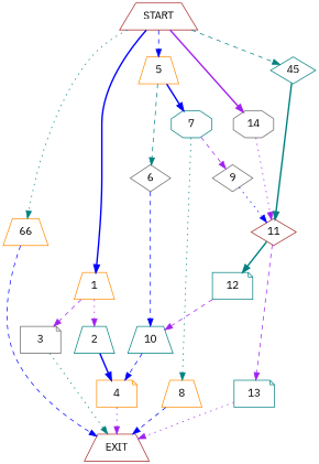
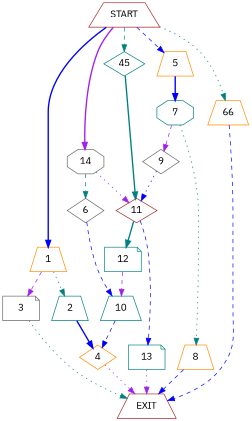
  digraph {
    fontname="IBM Plex Sans"
    node [color=teal fontname="IBM Plex Sans" shape=trapezium]
    edge [color=blue fontname="IBM Plex Sans" style=dashed]
    n1 [color=brown label=START]
    1 [color=darkorange]
    5 [color=darkorange]
    14 [color=gray40 shape=octagon]
    n5 [label=45 shape=diamond]
    n6 [color=darkorange label=66]
    2
    3 [color=gray40 shape=note]
    6 [color=gray40 shape=diamond]
    7 [shape=octagon]
    11 [color=brown shape=diamond]
    n12 [color=brown label=EXIT]
-   4 [color=darkorange shape=note]
+   4 [color=darkorange shape=diamond]
    10
    8 [color=darkorange]
    9 [color=gray40 shape=diamond]
    12 [shape=note]
    13 [shape=note]
    n1 -> 1 [style=bold]
    n1 -> 5
    n1 -> 14 [color=purple style=bold]
    n1 -> n5 [color=teal]
    n1 -> n6 [color=teal style=dotted]
-   1 -> 2 [color=purple style=dotted]
+   1 -> 2 [color=teal style=dotted]
    1 -> 3 [color=purple]
-   5 -> 6 [color=teal]
+   14 -> 6 [color=teal]
    5 -> 7 [style=bold]
    14 -> 11 [color=purple style=dotted]
    n5 -> 11 [color=teal style=bold]
    n6 -> n12
    2 -> 4 [style=bold]
    3 -> n12 [color=teal style=dotted]
    6 -> 10
    7 -> 8 [color=teal style=dotted]
    7 -> 9 [color=purple]
    11 -> 12 [color=teal style=bold]
-   11 -> 13 [color=purple]
+   11 -> 13
    4 -> n12 [color=purple style=dotted]
    10 -> 4
    8 -> n12
    9 -> 11 [style=dotted]
    12 -> 10 [color=purple]
    13 -> n12 [color=purple style=dotted]
  }
